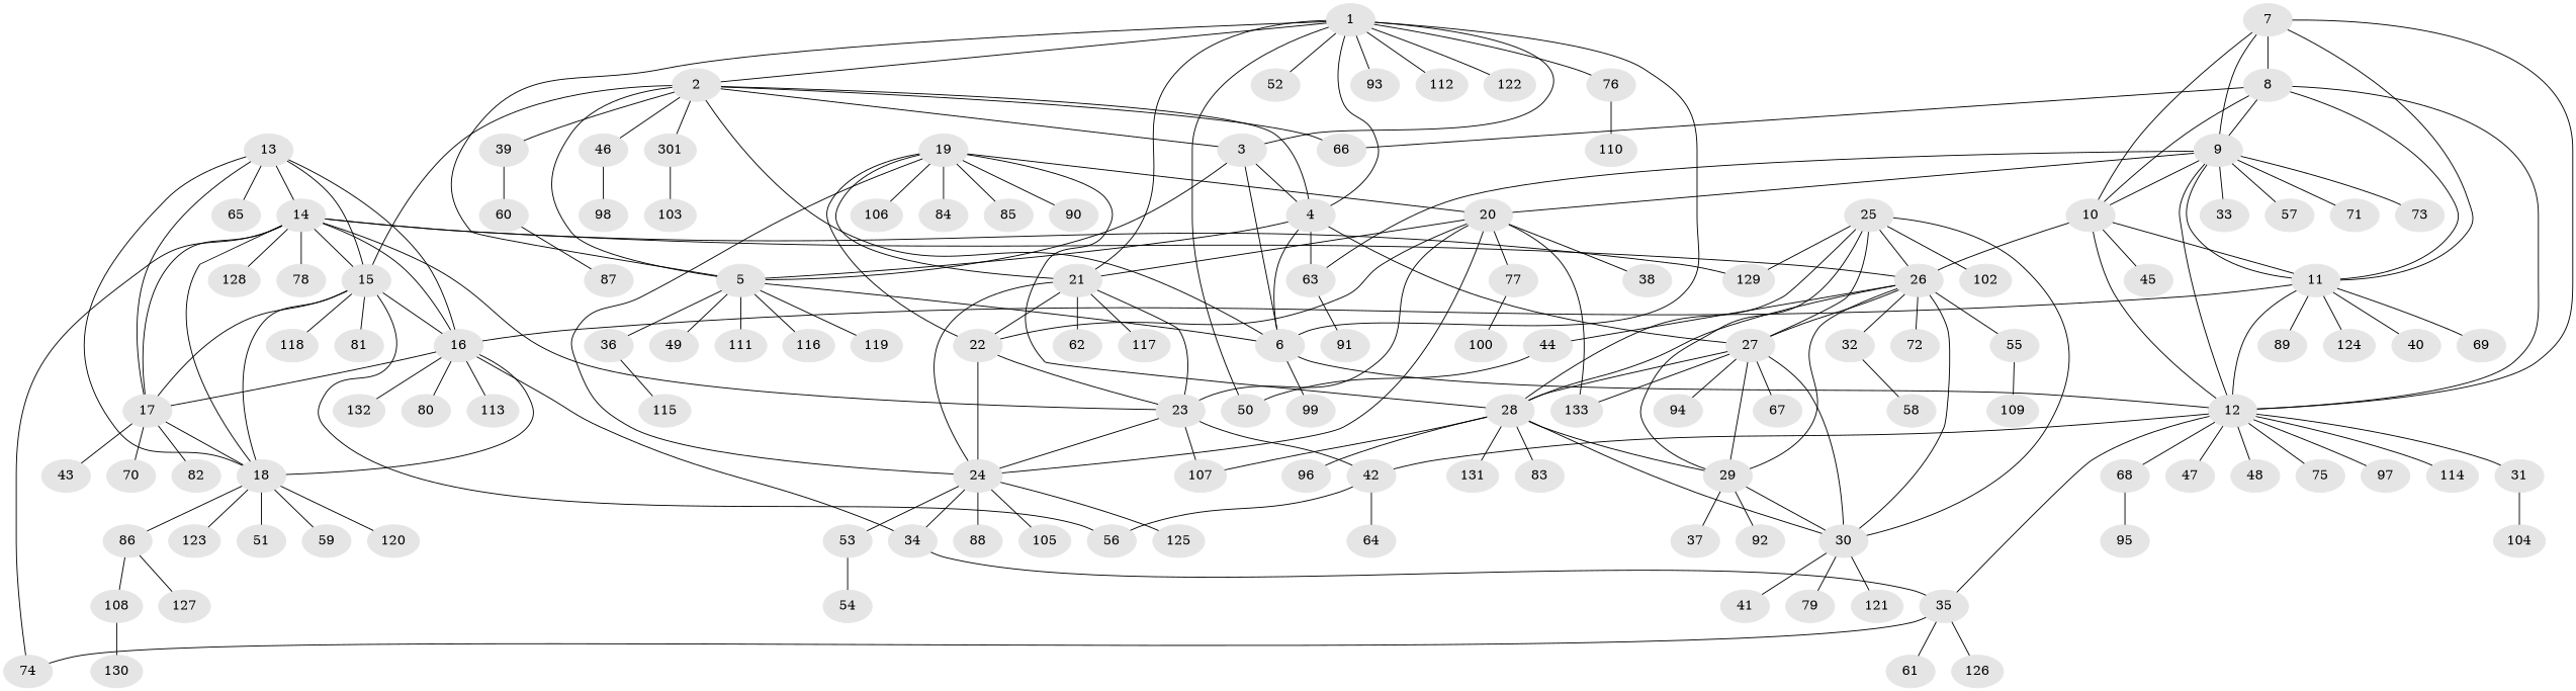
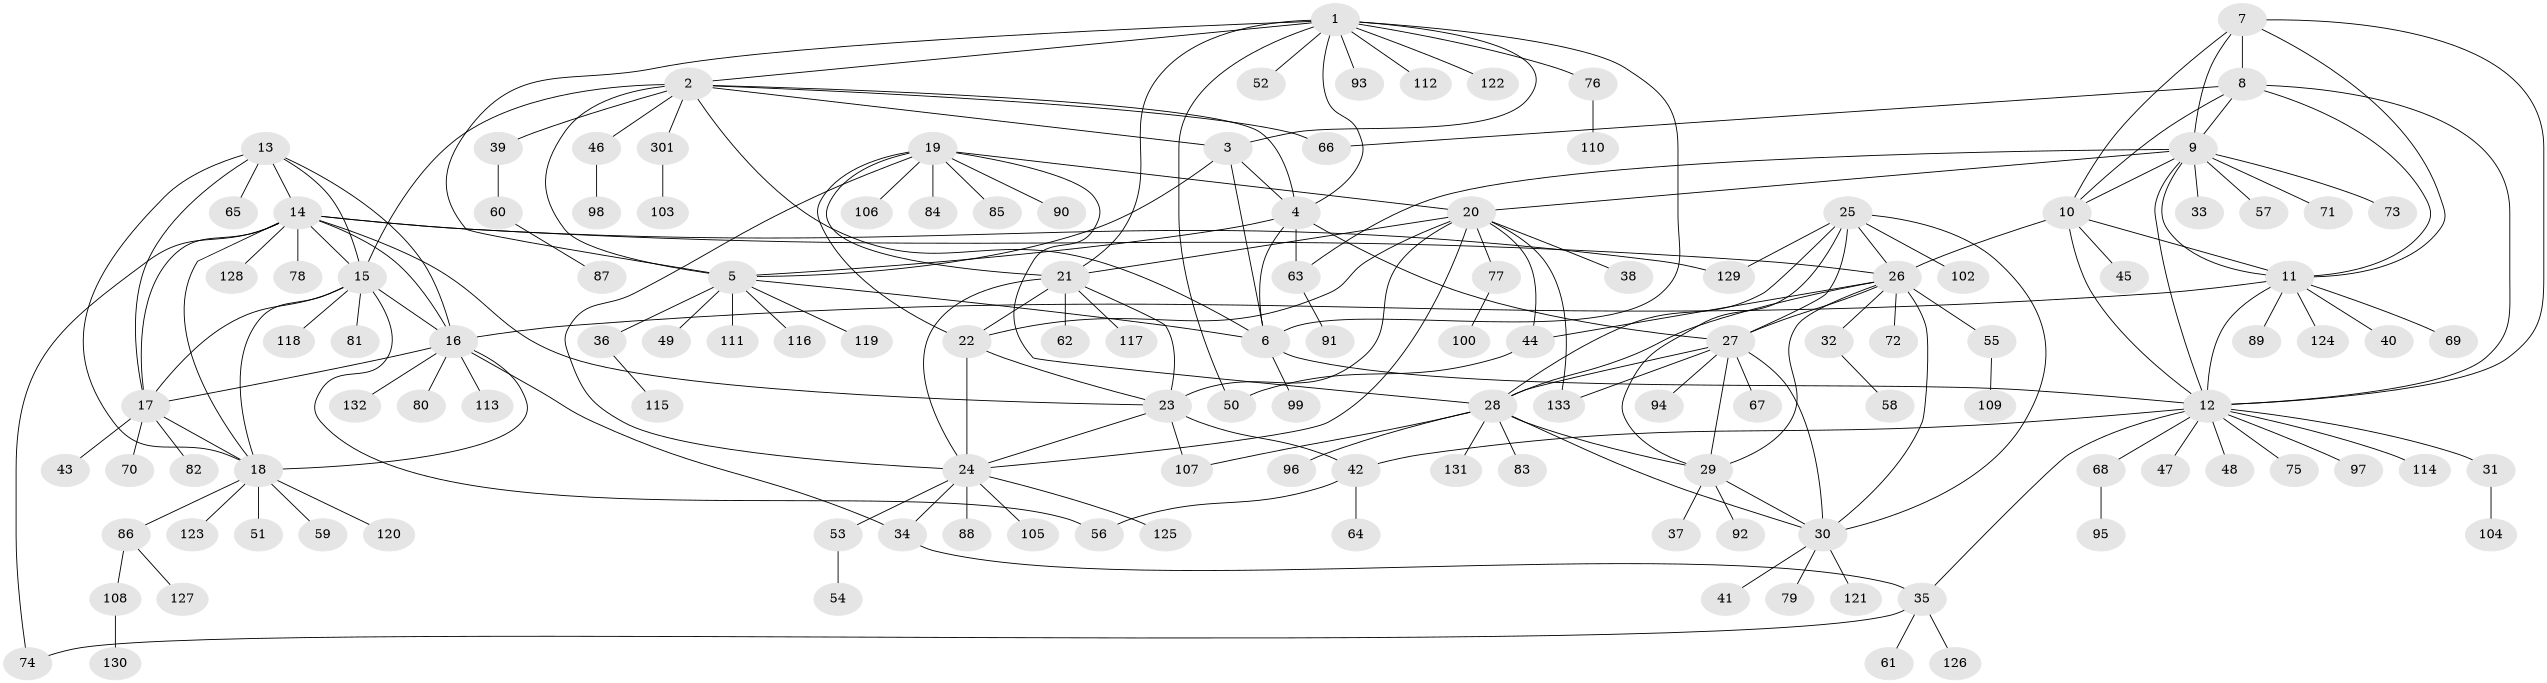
  graph {
    node [color=gray90 style=filled]
    1
    2
    3
    4
    5
    6
    21
    50
    52
    76
    93
    112
    122
    15
    39
    46
    66
    n18 [label=301]
    27
    63
    36
    49
    111
    116
    119
    12
    99
    23
    22
    24
    62
    117
    110
    16
    17
    18
    56
    81
    118
    60
    98
    103
    28
    133
    29
    30
    67
    94
    91
    115
    31
    35
    42
    47
    48
    68
    75
    97
    114
    7
    8
    9
    10
    11
    20
    33
    57
    71
    73
    26
    45
    40
    69
    89
    124
    38
    44
    77
    32
    55
    72
    34
    80
    113
    132
    104
    74
    61
    126
    64
    95
    13
    14
    65
    78
    128
    129
    43
    70
    82
    51
    59
    86
    120
    123
    107
    108
    127
    19
    84
    85
    90
    106
    53
    88
    105
    125
    83
    96
    131
    100
    54
    25
    102
    37
    92
    41
    79
    121
    58
    109
    87
    130
    1 -- 2
    1 -- 3
    1 -- 4
    1 -- 5
    1 -- 6
    1 -- 21
    1 -- 50
    1 -- 52
    1 -- 76
    1 -- 93
    1 -- 112
    1 -- 122
    2 -- 3
    2 -- 4
    2 -- 5
    2 -- 6
    2 -- 15
    2 -- 39
    2 -- 46
    2 -- 66
    2 -- n18
    3 -- 4
    3 -- 5
    3 -- 6
    4 -- 5
    4 -- 6
    4 -- 27
    4 -- 63
    5 -- 6
    5 -- 36
    5 -- 49
    5 -- 111
    5 -- 116
    5 -- 119
    6 -- 12
    6 -- 99
    21 -- 23
    21 -- 22
    21 -- 24
    21 -- 62
    21 -- 117
    76 -- 110
    15 -- 16
    15 -- 17
    15 -- 18
    15 -- 56
    15 -- 81
    15 -- 118
    39 -- 60
    46 -- 98
    n18 -- 103
    27 -- 28
    27 -- 133
    27 -- 29
    27 -- 30
    27 -- 67
    27 -- 94
    63 -- 91
    36 -- 115
    12 -- 31
    12 -- 35
    12 -- 42
    12 -- 47
    12 -- 48
    12 -- 68
    12 -- 75
    12 -- 97
    12 -- 114
    23 -- 24
    23 -- 42
    23 -- 107
    22 -- 23
    22 -- 24
    24 -- 34
    24 -- 53
    24 -- 88
    24 -- 105
    24 -- 125
    16 -- 17
    16 -- 18
    16 -- 34
    16 -- 80
    16 -- 113
    16 -- 132
    17 -- 18
    17 -- 43
    17 -- 70
    17 -- 82
    18 -- 51
    18 -- 59
    18 -- 86
    18 -- 120
    18 -- 123
    60 -- 87
    28 -- 29
    28 -- 30
    28 -- 107
    28 -- 83
    28 -- 96
    28 -- 131
    29 -- 30
    29 -- 37
    29 -- 92
    30 -- 41
    30 -- 79
    30 -- 121
    31 -- 104
    35 -- 74
    35 -- 61
    35 -- 126
    42 -- 56
    42 -- 64
    68 -- 95
    7 -- 12
    7 -- 8
    7 -- 9
    7 -- 10
    7 -- 11
    8 -- 66
    8 -- 12
    8 -- 9
    8 -- 10
    8 -- 11
    9 -- 63
    9 -- 12
    9 -- 10
    9 -- 11
    9 -- 20
    9 -- 33
    9 -- 57
    9 -- 71
    9 -- 73
    10 -- 12
    10 -- 11
    10 -- 26
    10 -- 45
    11 -- 12
    11 -- 16
    11 -- 40
    11 -- 69
    11 -- 89
    11 -- 124
    20 -- 21
    20 -- 23
    20 -- 22
    20 -- 24
    20 -- 133
    20 -- 38
+   20 -- 44
    20 -- 77
    26 -- 27
    26 -- 28
    26 -- 29
    26 -- 30
    26 -- 44
    26 -- 32
    26 -- 55
    26 -- 72
    44 -- 50
    77 -- 100
    32 -- 58
    55 -- 109
    34 -- 35
    13 -- 15
    13 -- 16
    13 -- 17
    13 -- 18
    13 -- 14
    13 -- 65
    14 -- 15
    14 -- 23
    14 -- 16
    14 -- 17
    14 -- 18
    14 -- 26
    14 -- 74
    14 -- 78
    14 -- 128
    14 -- 129
    86 -- 108
    86 -- 127
    108 -- 130
    19 -- 21
    19 -- 22
    19 -- 24
    19 -- 28
    19 -- 20
    19 -- 84
    19 -- 85
    19 -- 90
    19 -- 106
    53 -- 54
    25 -- 27
    25 -- 28
    25 -- 29
    25 -- 30
    25 -- 26
    25 -- 129
    25 -- 102
  }
